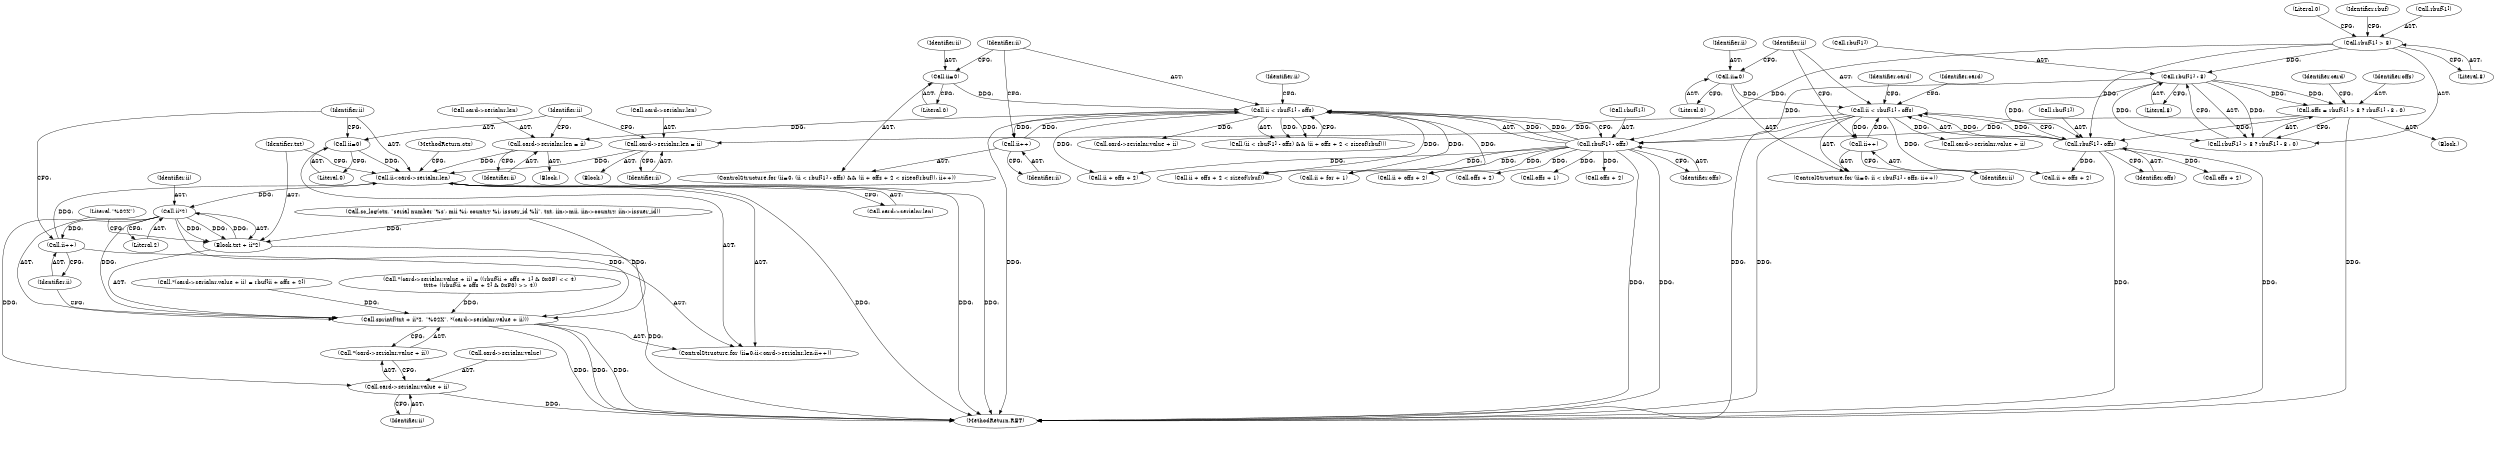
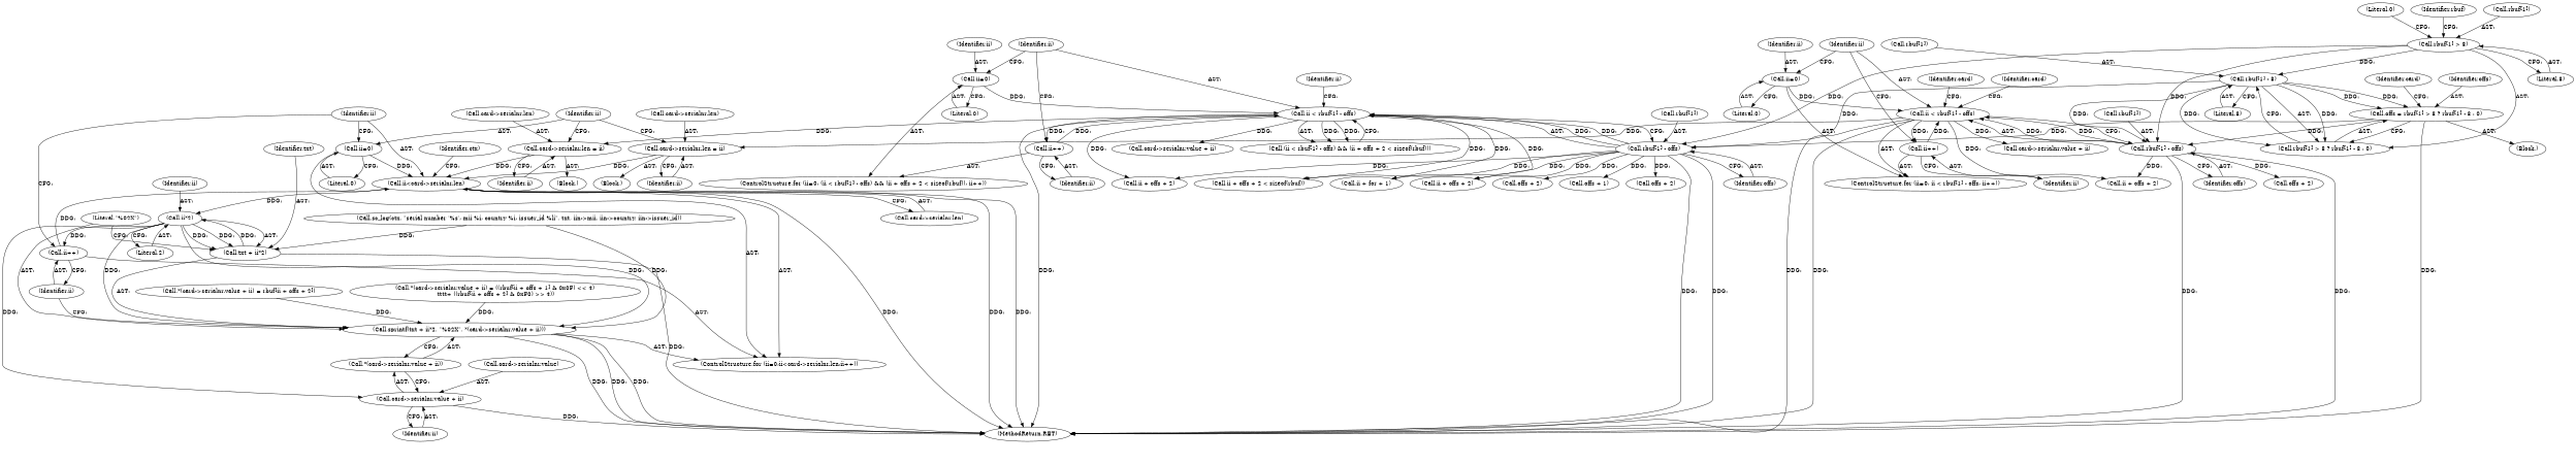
  digraph {
    n1 [label="(Call,ii<card->serialnr.len)"]
    n2 [label="(Call,ii*2)"]
    n3 [label="(MethodReturn,RET)"]
    n4 [label="(ControlStructure,for (ii=0;ii<card->serialnr.len;ii++))"]
    n5 [label="(Call,card->serialnr.len)"]
    n6 [label="(Call,ii++)"]
    n7 [label="(Call,sprintf(txt + ii*2, \"%02X\", *(card->serialnr.value + ii)))"]
-   n8 [label="(Block,txt + ii*2)"]
+   n8 [label="(Call,txt + ii*2)"]
    n9 [label="(Call,card->serialnr.value + ii)"]
    n10 [label="(Literal,2)"]
    n11 [label="(Identifier,ii)"]
    n12 [label="(Call,*(card->serialnr.value + ii))"]
    n13 [label="(Identifier,ii)"]
    n14 [label="(Call,ii=0)"]
    n15 [label="(Literal,0)"]
    n16 [label="(Call,card->serialnr.len = ii)"]
    n17 [label="(Identifier,ii)"]
    n18 [label="(Block,)"]
    n19 [label="(Call,ii < rbuf[1] - offs)"]
    n20 [label="(Call,ii++)"]
    n21 [label="(Call,rbuf[1] - offs)"]
    n22 [label="(Call,ii + offs + 2 < sizeof(rbuf))"]
    n23 [label="(Call,card->serialnr.value + ii)"]
    n24 [label="(Call,(ii < rbuf[1] - offs) && (ii + offs + 2 < sizeof(rbuf)))"]
    n25 [label="(Call,ii + for + 1)"]
    n26 [label="(Call,ii + offs + 2)"]
    n27 [label="(Call,ii + offs + 2)"]
    n28 [label="(ControlStructure,for (ii=0; (ii < rbuf[1] - offs) && (ii + offs + 2 < sizeof(rbuf)); ii++))"]
    n29 [label="(Identifier,ii)"]
    n30 [label="(Call,offs + 2)"]
    n31 [label="(Identifier,offs)"]
    n32 [label="(Call,offs + 1)"]
    n33 [label="(Call,offs + 2)"]
    n34 [label="(Call,ii=0)"]
    n35 [label="(Literal,0)"]
    n36 [label="(Call,rbuf[1] - 8)"]
    n37 [label="(Call,offs = rbuf[1] > 8 ? rbuf[1] - 8 : 0)"]
    n38 [label="(Call,rbuf[1] - offs)"]
    n39 [label="(Call,rbuf[1] > 8 ? rbuf[1] - 8 : 0)"]
    n40 [label="(Literal,8)"]
    n41 [label="(Block,)"]
    n42 [label="(Call,ii < rbuf[1] - offs)"]
    n43 [label="(Call,ii + offs + 2)"]
    n44 [label="(Identifier,offs)"]
    n45 [label="(Call,offs + 2)"]
    n46 [label="(Call,rbuf[1] > 8)"]
    n47 [label="(Literal,8)"]
    n48 [label="(Call,card->serialnr.len = ii)"]
    n49 [label="(Identifier,ii)"]
    n50 [label="(Block,)"]
    n51 [label="(Call,ii++)"]
    n52 [label="(Call,card->serialnr.value + ii)"]
    n53 [label="(ControlStructure,for (ii=0; ii < rbuf[1] - offs; ii++))"]
    n54 [label="(Identifier,ii)"]
    n55 [label="(Call,ii=0)"]
    n56 [label="(Literal,0)"]
-   n57 [label="(MethodReturn,ctx)"]
+   n57 [label="(Identifier,ctx)"]
    n58 [label="(Call,rbuf[1])"]
    n59 [label="(Call,*(card->serialnr.value + ii) = rbuf[ii + offs + 2])"]
    n60 [label="(Call,card->serialnr.len)"]
    n61 [label="(Identifier,ii)"]
    n62 [label="(Literal,\"%02X\")"]
    n63 [label="(Identifier,ii)"]
    n64 [label="(Identifier,txt)"]
    n65 [label="(Literal,0)"]
    n66 [label="(Identifier,ii)"]
    n67 [label="(Identifier,ii)"]
    n68 [label="(Call,rbuf[1])"]
    n69 [label="(Identifier,ii)"]
    n70 [label="(Identifier,offs)"]
    n71 [label="(Identifier,rbuf)"]
    n72 [label="(Call,rbuf[1])"]
    n73 [label="(Identifier,card)"]
    n74 [label="(Identifier,ii)"]
    n75 [label="(Call,rbuf[1])"]
    n76 [label="(Identifier,card)"]
    n77 [label="(Call,sc_log(ctx, \"serial number '%s'; mii %i; country %i; issuer_id %li\", txt, iin->mii, iin->country, iin->issuer_id))"]
    n78 [label="(Call,*(card->serialnr.value + ii) = ((rbuf[ii + offs + 1] & 0x0F) << 4)\n \t\t\t\t+ ((rbuf[ii + offs + 2] & 0xF0) >> 4))"]
    n79 [label="(Identifier,card)"]
    n80 [label="(Identifier,ii)"]
    n81 [label="(Call,card->serialnr.value)"]
    n82 [label="(Call,card->serialnr.len)"]
    n83 [label="(Identifier,ii)"]
    n1 -> n2 [label="DDG: "]
    n1 -> n3 [label="DDG: "]
    n1 -> n3 [label="DDG: "]
    n1 -> n3 [label="DDG: "]
    n1 -> n4 [label="AST: "]
    n1 -> n5 [label="CFG: "]
    n2 -> n6 [label="DDG: "]
    n2 -> n7 [label="DDG: "]
    n2 -> n7 [label="DDG: "]
    n2 -> n8 [label="AST: "]
    n2 -> n8 [label="DDG: "]
    n2 -> n8 [label="DDG: "]
    n2 -> n9 [label="DDG: "]
    n2 -> n10 [label="CFG: "]
    n5 -> n1 [label="AST: "]
    n6 -> n1 [label="DDG: "]
    n6 -> n4 [label="AST: "]
    n6 -> n11 [label="CFG: "]
    n7 -> n3 [label="DDG: "]
    n7 -> n3 [label="DDG: "]
    n7 -> n3 [label="DDG: "]
    n7 -> n4 [label="AST: "]
    n7 -> n12 [label="CFG: "]
    n8 -> n2 [label="DDG: "]
    n8 -> n3 [label="DDG: "]
    n8 -> n7 [label="AST: "]
    n9 -> n3 [label="DDG: "]
    n9 -> n12 [label="AST: "]
    n9 -> n13 [label="CFG: "]
    n10 -> n2 [label="AST: "]
    n11 -> n6 [label="AST: "]
    n11 -> n7 [label="CFG: "]
    n12 -> n7 [label="AST: "]
    n12 -> n9 [label="CFG: "]
    n13 -> n9 [label="AST: "]
    n14 -> n1 [label="DDG: "]
    n14 -> n4 [label="AST: "]
    n14 -> n15 [label="CFG: "]
    n15 -> n14 [label="AST: "]
    n16 -> n1 [label="DDG: "]
    n16 -> n17 [label="CFG: "]
    n16 -> n18 [label="AST: "]
    n17 -> n16 [label="AST: "]
    n19 -> n3 [label="DDG: "]
    n19 -> n16 [label="DDG: "]
    n19 -> n20 [label="DDG: "]
    n19 -> n21 [label="CFG: "]
    n19 -> n22 [label="DDG: "]
    n19 -> n23 [label="DDG: "]
    n19 -> n24 [label="AST: "]
    n19 -> n24 [label="DDG: "]
    n19 -> n24 [label="DDG: "]
    n19 -> n25 [label="DDG: "]
    n19 -> n26 [label="DDG: "]
    n19 -> n27 [label="DDG: "]
    n20 -> n19 [label="DDG: "]
    n20 -> n28 [label="AST: "]
    n20 -> n29 [label="CFG: "]
    n21 -> n3 [label="DDG: "]
    n21 -> n3 [label="DDG: "]
    n21 -> n19 [label="AST: "]
    n21 -> n19 [label="DDG: "]
    n21 -> n19 [label="DDG: "]
    n21 -> n22 [label="DDG: "]
    n21 -> n25 [label="DDG: "]
    n21 -> n26 [label="DDG: "]
    n21 -> n27 [label="DDG: "]
    n21 -> n30 [label="DDG: "]
    n21 -> n31 [label="CFG: "]
    n21 -> n32 [label="DDG: "]
    n21 -> n33 [label="DDG: "]
    n24 -> n19 [label="CFG: "]
    n29 -> n20 [label="AST: "]
    n31 -> n21 [label="AST: "]
    n34 -> n19 [label="DDG: "]
    n34 -> n28 [label="AST: "]
    n34 -> n35 [label="CFG: "]
    n35 -> n34 [label="AST: "]
    n36 -> n21 [label="DDG: "]
    n36 -> n37 [label="DDG: "]
    n36 -> n37 [label="DDG: "]
    n36 -> n38 [label="DDG: "]
    n36 -> n39 [label="AST: "]
    n36 -> n39 [label="DDG: "]
    n36 -> n39 [label="DDG: "]
    n36 -> n40 [label="CFG: "]
    n37 -> n3 [label="DDG: "]
    n37 -> n21 [label="DDG: "]
    n37 -> n38 [label="DDG: "]
    n37 -> n39 [label="CFG: "]
    n37 -> n41 [label="AST: "]
    n38 -> n3 [label="DDG: "]
    n38 -> n3 [label="DDG: "]
    n38 -> n42 [label="AST: "]
    n38 -> n42 [label="DDG: "]
    n38 -> n42 [label="DDG: "]
    n38 -> n43 [label="DDG: "]
    n38 -> n44 [label="CFG: "]
    n38 -> n45 [label="DDG: "]
    n39 -> n36 [label="CFG: "]
    n39 -> n37 [label="AST: "]
    n40 -> n36 [label="AST: "]
    n42 -> n3 [label="DDG: "]
    n42 -> n3 [label="DDG: "]
    n42 -> n38 [label="CFG: "]
    n42 -> n43 [label="DDG: "]
    n42 -> n48 [label="DDG: "]
    n42 -> n51 [label="DDG: "]
    n42 -> n52 [label="DDG: "]
    n42 -> n53 [label="AST: "]
    n44 -> n38 [label="AST: "]
    n46 -> n21 [label="DDG: "]
    n46 -> n36 [label="DDG: "]
    n46 -> n38 [label="DDG: "]
    n46 -> n39 [label="AST: "]
    n46 -> n47 [label="CFG: "]
    n47 -> n46 [label="AST: "]
    n48 -> n1 [label="DDG: "]
    n48 -> n49 [label="CFG: "]
    n48 -> n50 [label="AST: "]
    n49 -> n48 [label="AST: "]
    n51 -> n42 [label="DDG: "]
    n51 -> n53 [label="AST: "]
    n51 -> n54 [label="CFG: "]
    n54 -> n51 [label="AST: "]
    n55 -> n42 [label="DDG: "]
    n55 -> n53 [label="AST: "]
    n55 -> n56 [label="CFG: "]
    n56 -> n55 [label="AST: "]
    n57 -> n1 [label="CFG: "]
    n58 -> n36 [label="AST: "]
    n59 -> n7 [label="DDG: "]
    n60 -> n16 [label="AST: "]
    n61 -> n14 [label="AST: "]
    n61 -> n16 [label="CFG: "]
    n61 -> n48 [label="CFG: "]
    n62 -> n7 [label="AST: "]
    n62 -> n8 [label="CFG: "]
    n63 -> n34 [label="AST: "]
-   n64 -> n1 [label="CFG: "]
    n64 -> n8 [label="AST: "]
    n65 -> n46 [label="CFG: "]
    n66 -> n19 [label="CFG: "]
    n67 -> n42 [label="AST: "]
    n67 -> n51 [label="CFG: "]
    n67 -> n55 [label="CFG: "]
    n68 -> n38 [label="AST: "]
    n69 -> n1 [label="AST: "]
    n69 -> n6 [label="CFG: "]
    n69 -> n14 [label="CFG: "]
    n70 -> n37 [label="AST: "]
    n71 -> n46 [label="CFG: "]
    n72 -> n46 [label="AST: "]
    n73 -> n37 [label="CFG: "]
    n74 -> n2 [label="AST: "]
    n75 -> n21 [label="AST: "]
    n76 -> n42 [label="CFG: "]
    n77 -> n7 [label="DDG: "]
    n77 -> n8 [label="DDG: "]
    n78 -> n7 [label="DDG: "]
    n79 -> n42 [label="CFG: "]
    n80 -> n55 [label="AST: "]
    n81 -> n9 [label="AST: "]
    n82 -> n48 [label="AST: "]
    n83 -> n19 [label="AST: "]
    n83 -> n20 [label="CFG: "]
    n83 -> n34 [label="CFG: "]
  }
